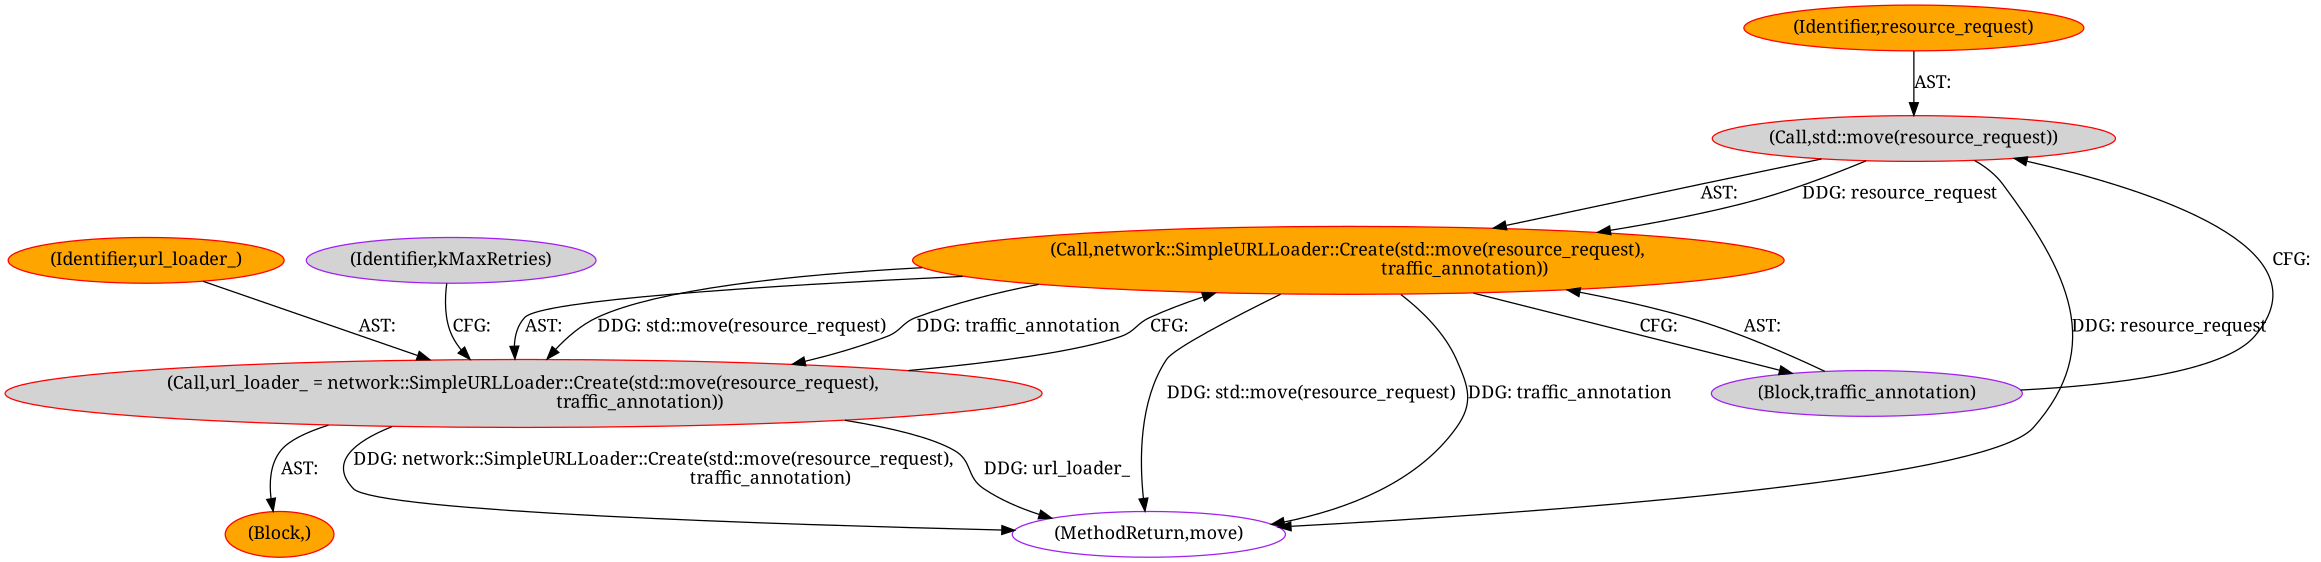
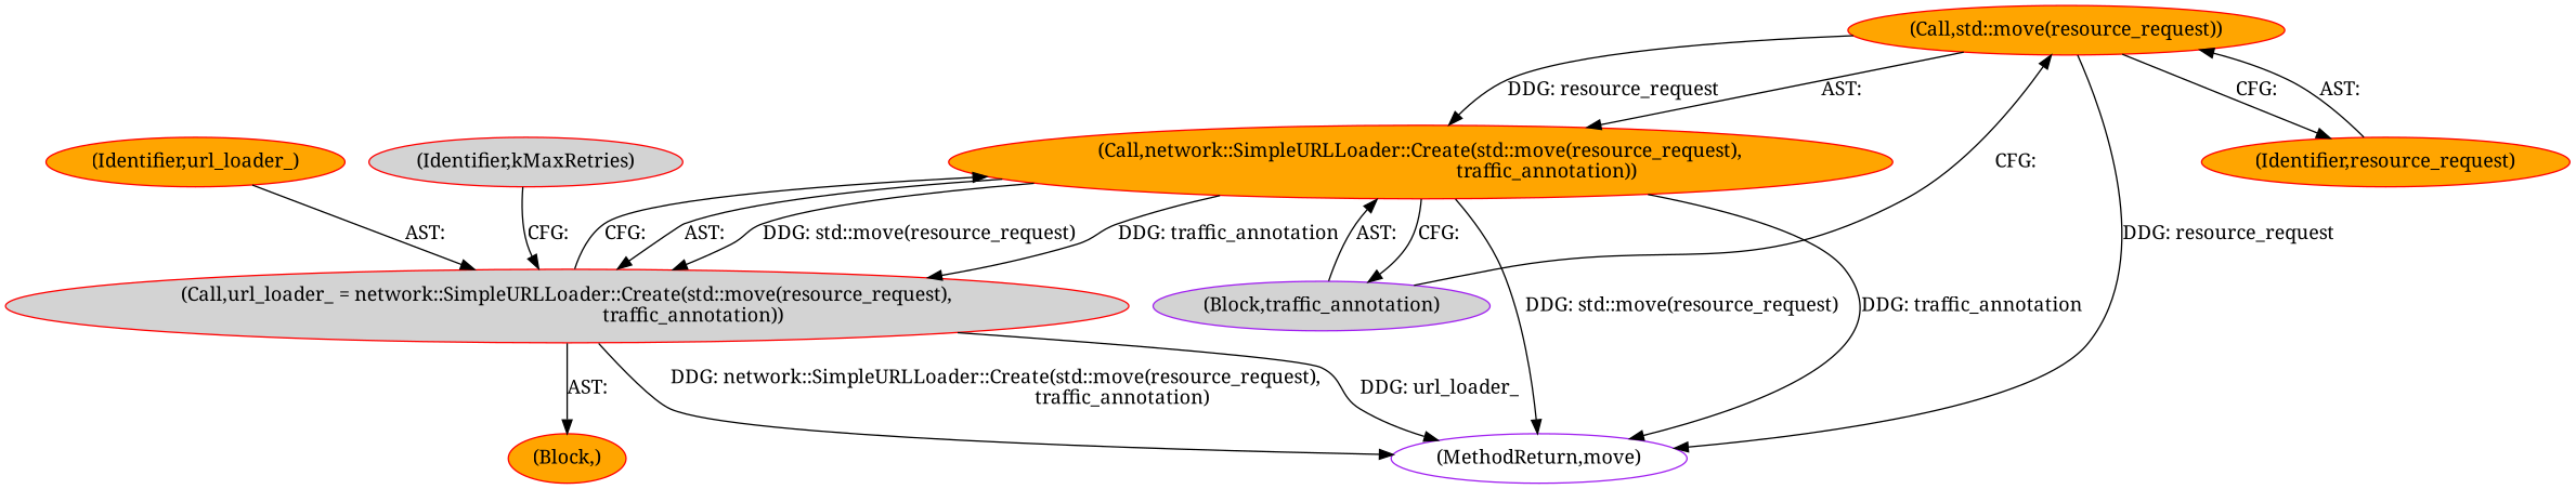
  digraph {
    fontname="Noto Serif"
    node [color=red fillcolor=lightgrey fontname="Noto Serif" style=filled]
    edge [fontname="Noto Serif"]
-   n1 [label="(Call,std::move(resource_request))"]
+   n1 [fillcolor=orange label="(Call,std::move(resource_request))"]
    n2 [fillcolor=orange label="(Call,network::SimpleURLLoader::Create(std::move(resource_request),\n                                                 traffic_annotation))"]
    n3 [color=purple fillcolor=white label="(MethodReturn,move)"]
    n4 [fillcolor=orange label="(Identifier,resource_request)"]
    n5 [label="(Call,url_loader_ = network::SimpleURLLoader::Create(std::move(resource_request),\n                                                 traffic_annotation))"]
    n6 [color=purple label="(Block,traffic_annotation)"]
    n7 [fillcolor=orange label="(Block,)"]
    n8 [fillcolor=orange label="(Identifier,url_loader_)"]
-   n9 [color=purple label="(Identifier,kMaxRetries)"]
+   n9 [label="(Identifier,kMaxRetries)"]
    n1 -> n2 [label="AST: "]
    n1 -> n2 [label="DDG: resource_request"]
    n1 -> n3 [label="DDG: resource_request"]
+   n1 -> n4 [label="CFG: "]
    n2 -> n3 [label="DDG: std::move(resource_request)"]
    n2 -> n3 [label="DDG: traffic_annotation"]
    n2 -> n5 [label="AST: "]
    n2 -> n5 [label="DDG: std::move(resource_request)"]
    n2 -> n5 [label="DDG: traffic_annotation"]
    n2 -> n6 [label="CFG: "]
    n4 -> n1 [label="AST: "]
    n5 -> n2 [label="CFG: "]
    n5 -> n3 [label="DDG: network::SimpleURLLoader::Create(std::move(resource_request),\n                                                 traffic_annotation)"]
    n5 -> n3 [label="DDG: url_loader_"]
    n5 -> n7 [label="AST: "]
    n6 -> n1 [label="CFG: "]
    n6 -> n2 [label="AST: "]
    n8 -> n5 [label="AST: "]
    n9 -> n5 [label="CFG: "]
  }
